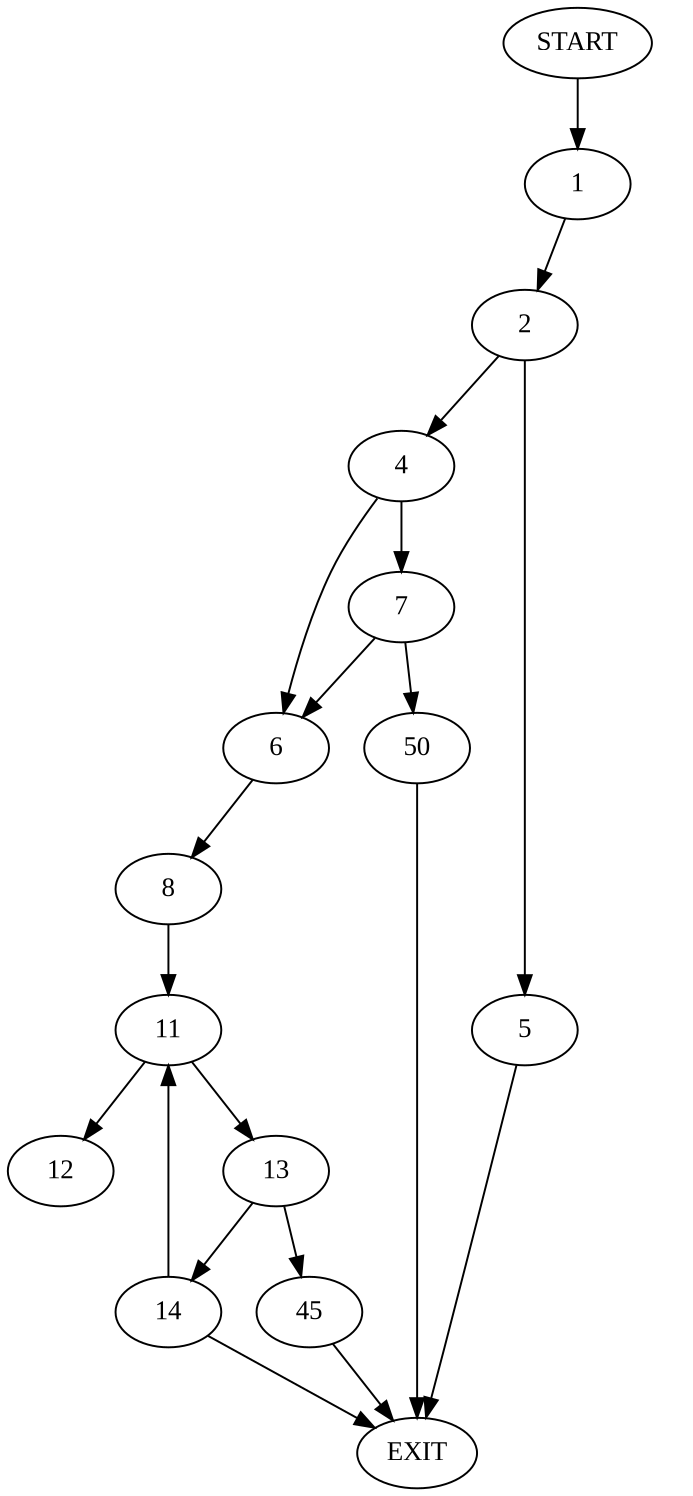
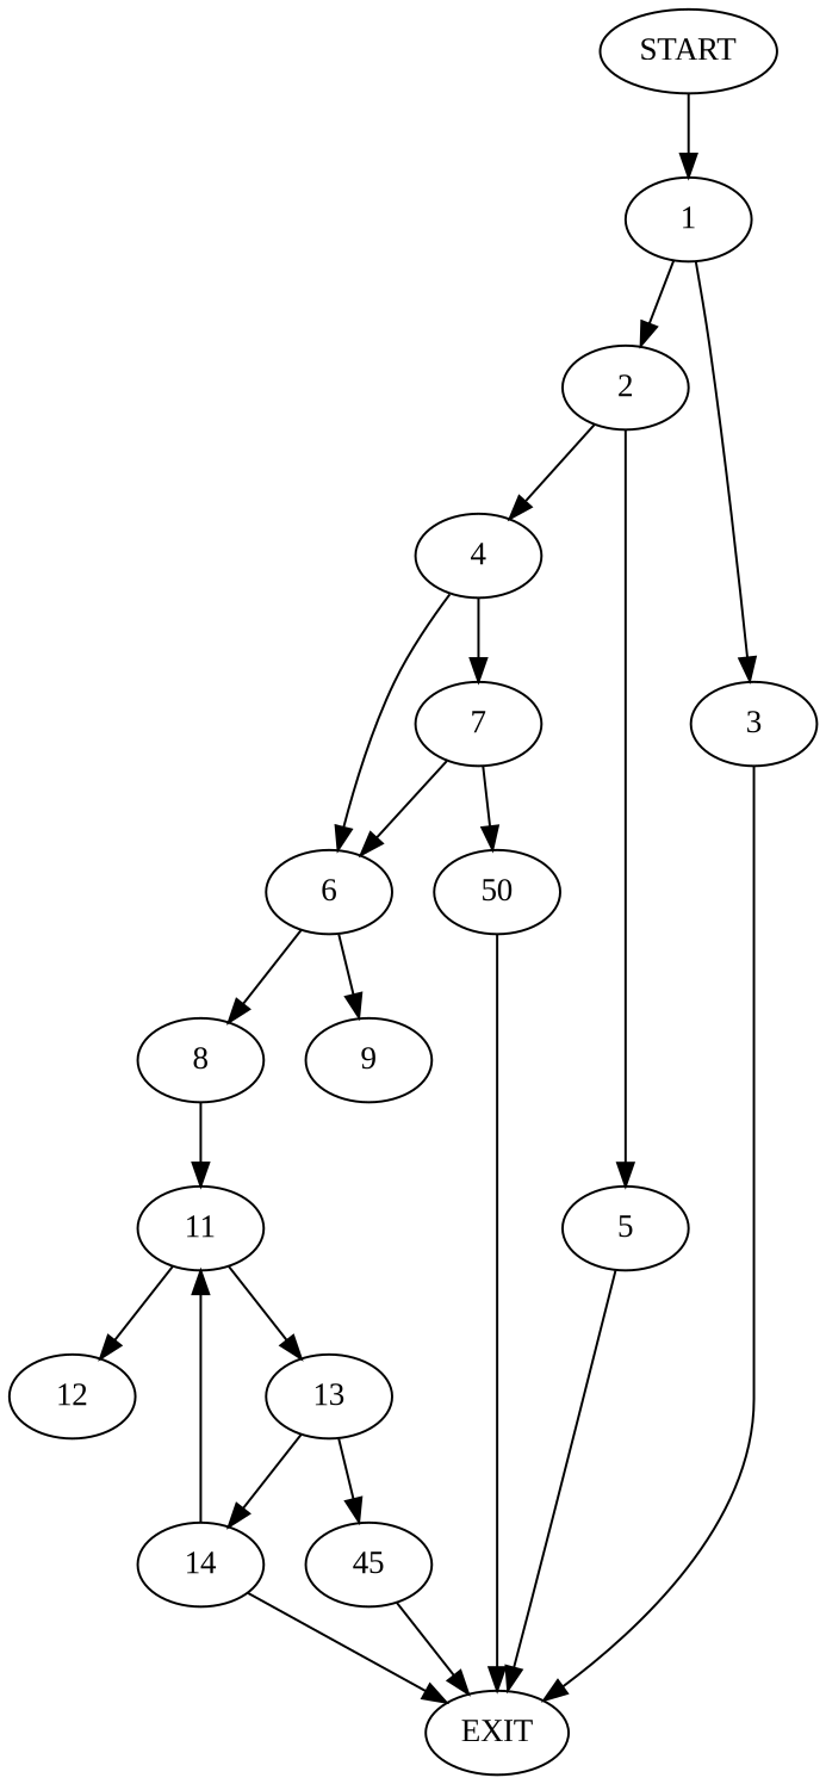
  digraph {
    fontname="Liberation Serif"
    node [fontname="Liberation Serif"]
    edge [fontname="Liberation Serif"]
    n1 [label=START]
    1
    2
+   3
    n5 [label=EXIT]
    4
    5
    6
    7
    8
+   9
    n12 [label=50]
    11
    12
    13
    14
    n17 [label=45]
    n1 -> 1
    1 -> 2
+   1 -> 3
    2 -> 4
    2 -> 5
+   3 -> n5
    4 -> 6
    4 -> 7
    5 -> n5
    6 -> 8
+   6 -> 9
    7 -> 6
    7 -> n12
    8 -> 11
    n12 -> n5
    11 -> 12
    11 -> 13
    13 -> 14
    13 -> n17
    14 -> n5
    14 -> 11
    n17 -> n5
  }
